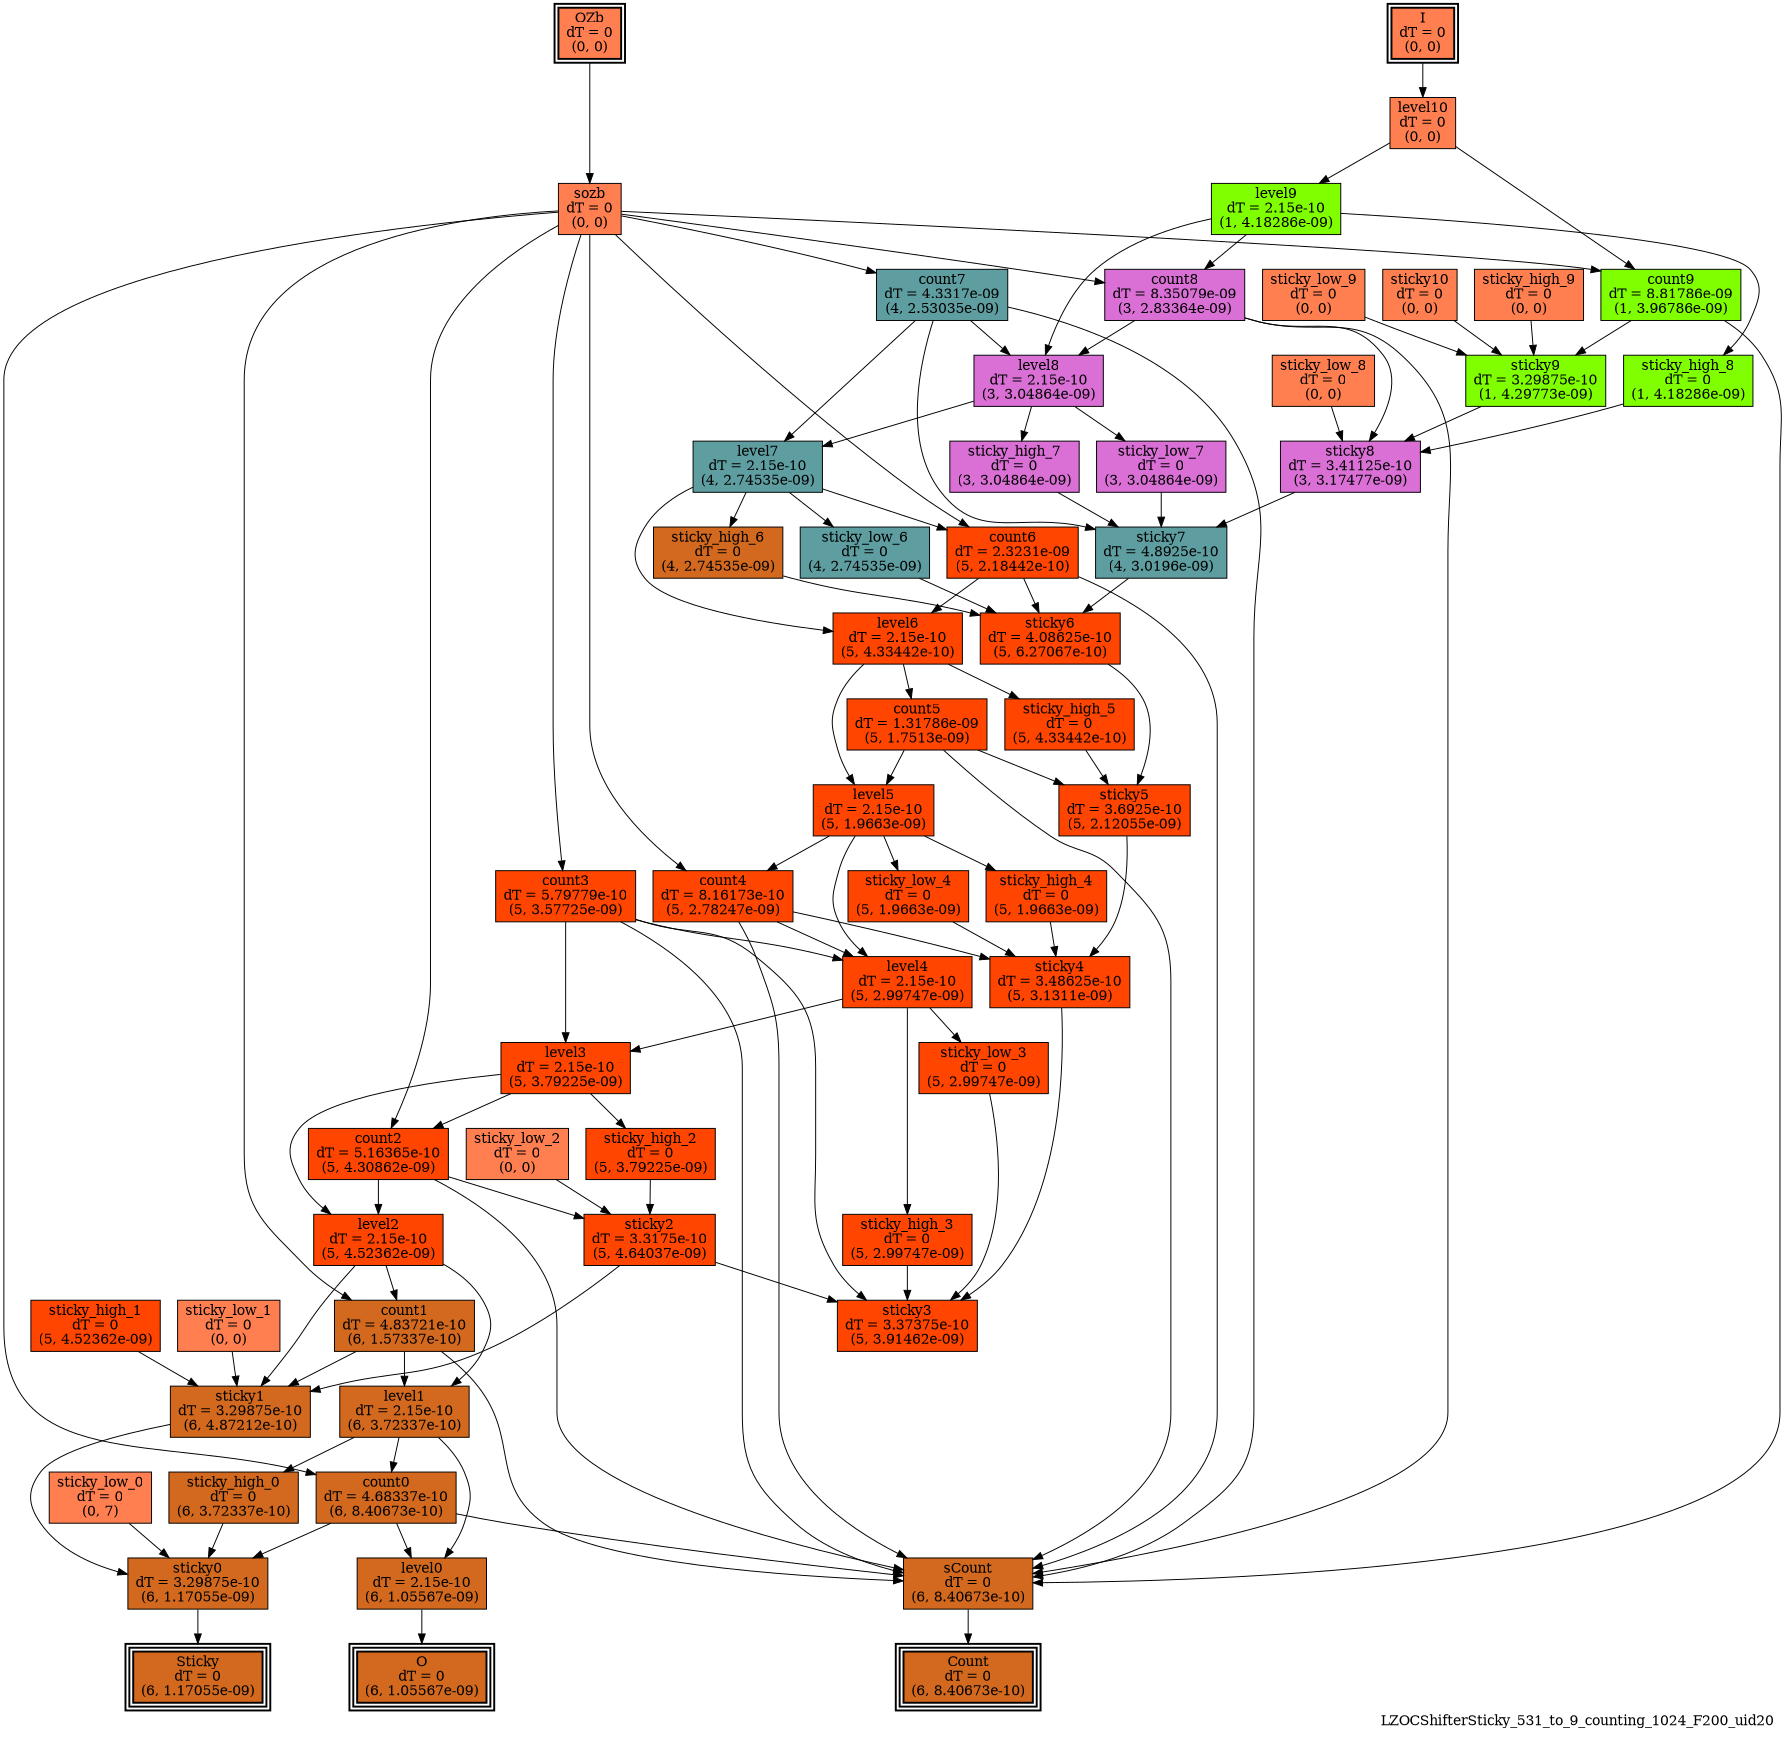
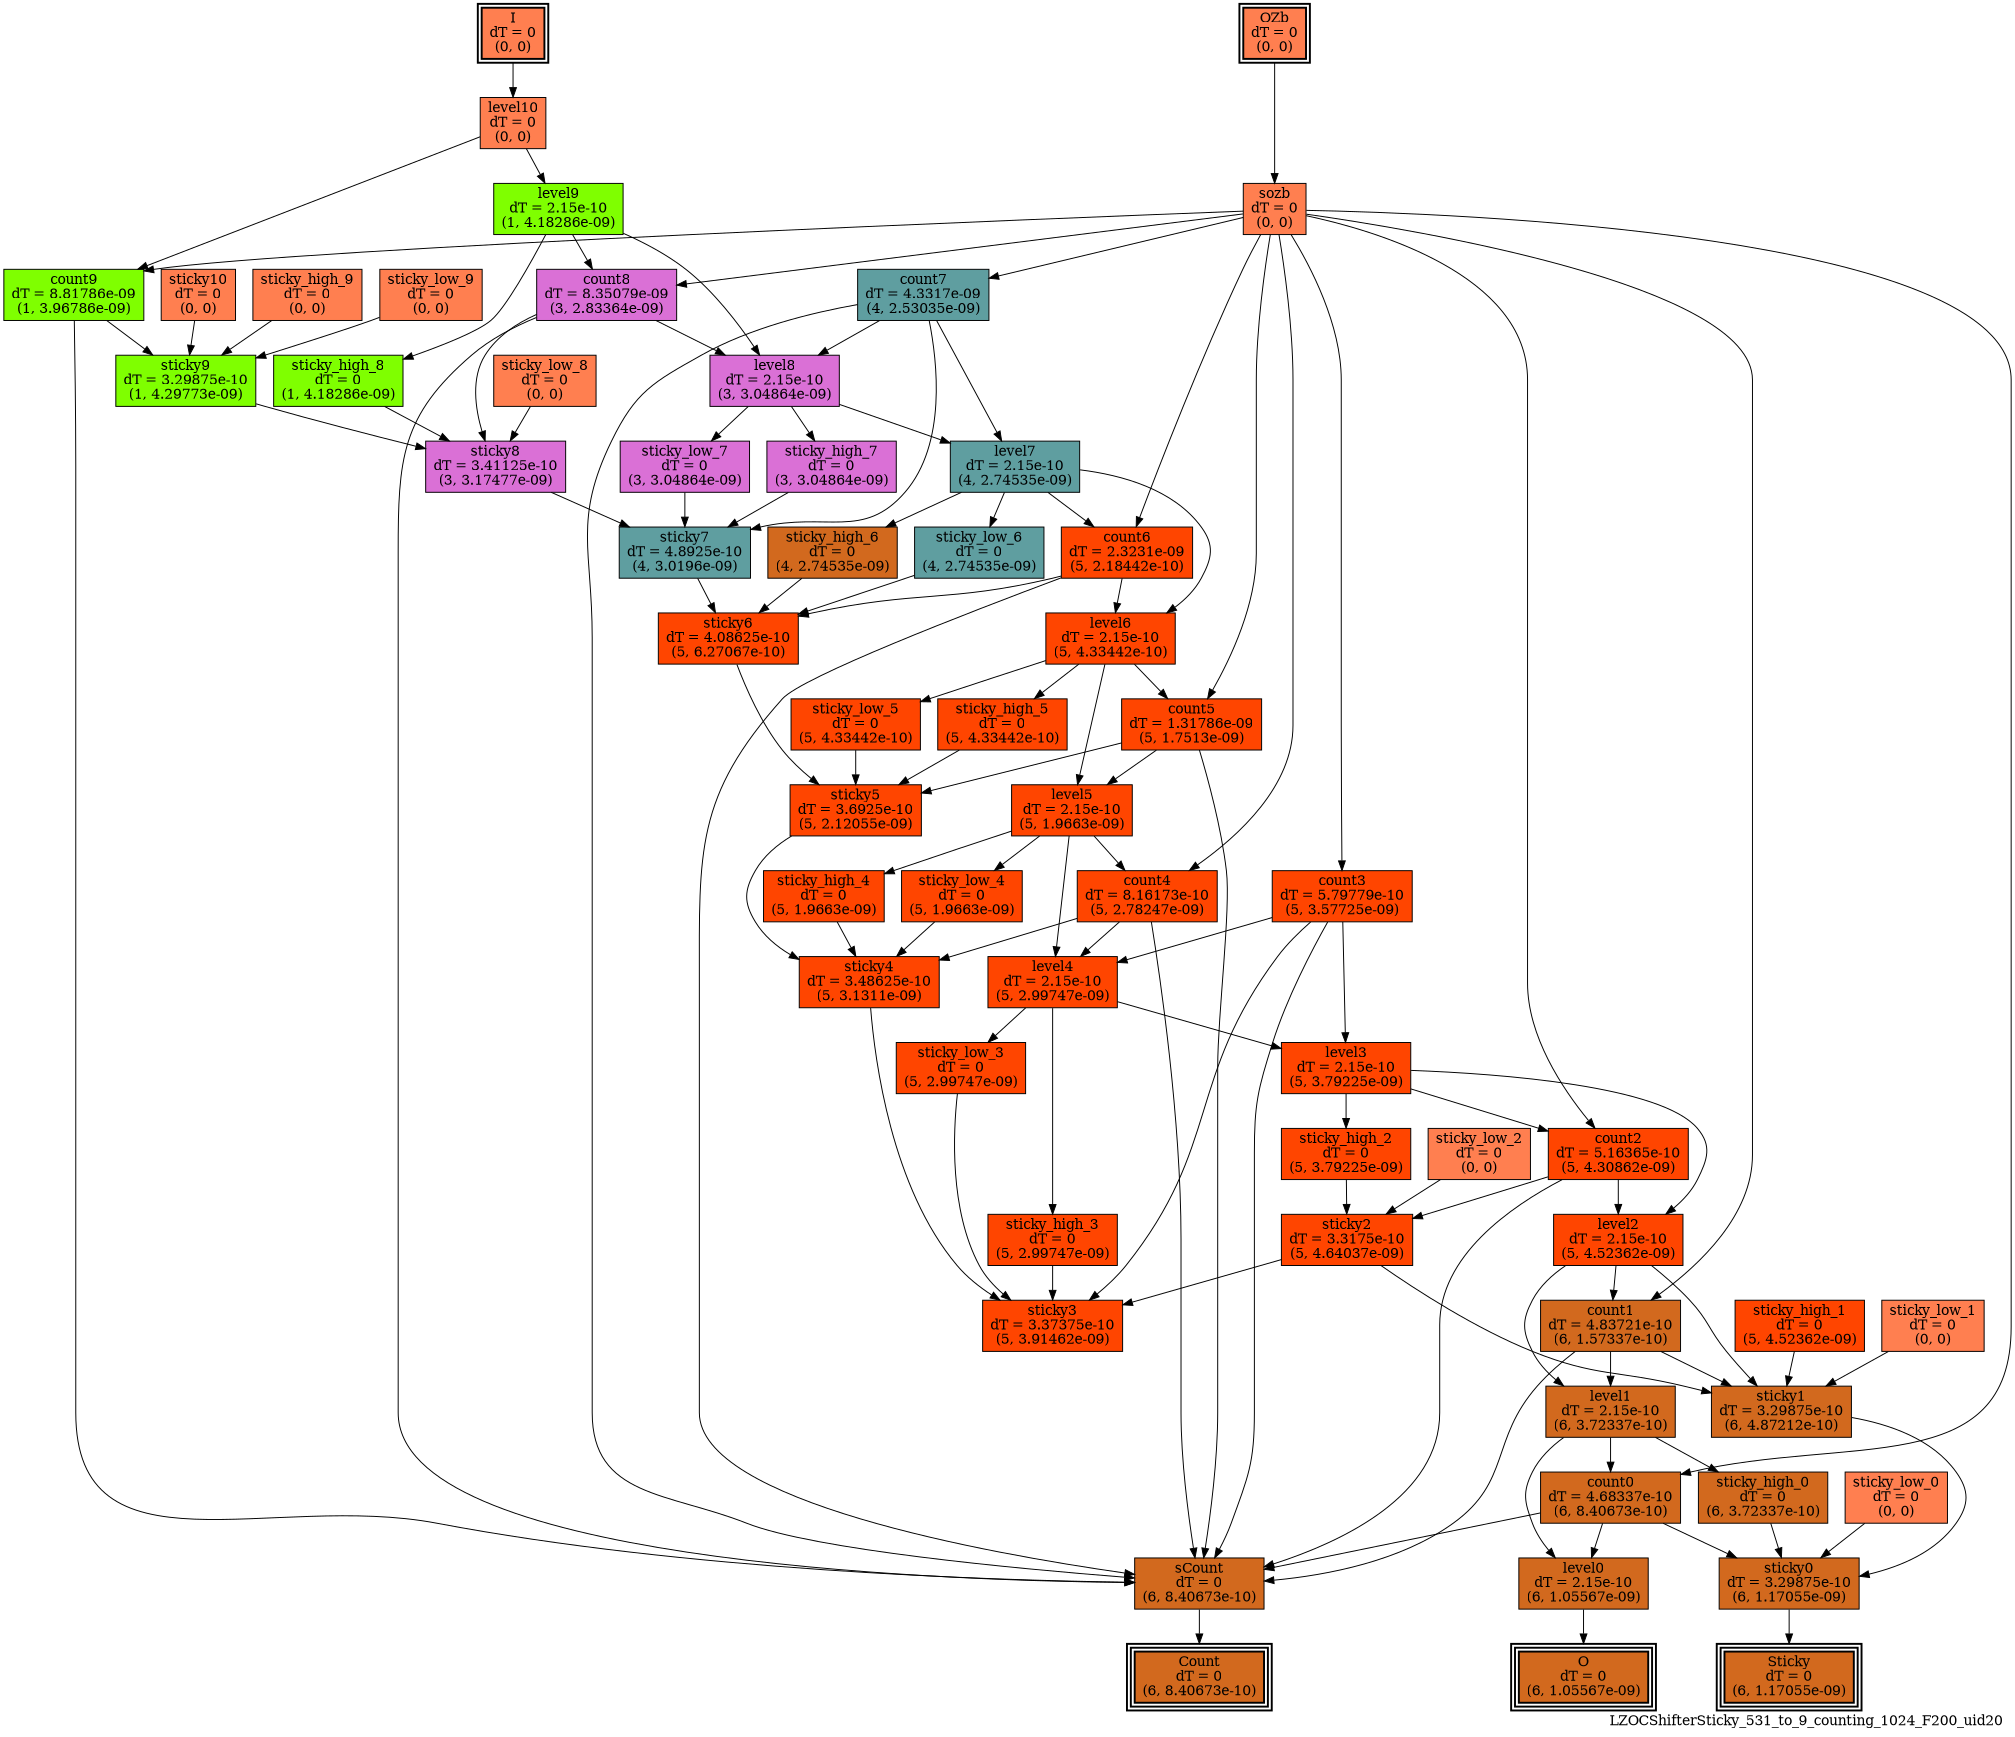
  digraph {
    label=LZOCShifterSticky_531_to_9_counting_1024_F200_uid20
    labeljust=right
    labelloc=bottom
    nodesep=0.25
    ranksep=0.5
    node [color=black fillcolor=orangered peripheries=1 shape=box style=filled]
    edge [arrowhead=normal arrowsize=1.0 arrowtail=normal color=black dir=forward]
    n1 [fillcolor=coral label="I\ndT = 0\n(0, 0)" peripheries=2 style="bold, filled"]
    n2 [fillcolor=coral label="OZb\ndT = 0\n(0, 0)" peripheries=2 style="bold, filled"]
    n3 [fillcolor=chocolate label="Count\ndT = 0\n(6, 8.40673e-10)" peripheries=3 style="bold, filled"]
    n4 [fillcolor=chocolate label="O\ndT = 0\n(6, 1.05567e-09)" peripheries=3 style="bold, filled"]
    n5 [fillcolor=chocolate label="Sticky\ndT = 0\n(6, 1.17055e-09)" peripheries=3 style="bold, filled"]
    n6 [fillcolor=coral label="level10\ndT = 0\n(0, 0)"]
    n7 [fillcolor=coral label="sozb\ndT = 0\n(0, 0)"]
    n8 [fillcolor=chartreuse label="count9\ndT = 8.81786e-09\n(1, 3.96786e-09)"]
    n9 [fillcolor=chartreuse label="level9\ndT = 2.15e-10\n(1, 4.18286e-09)"]
    n10 [fillcolor=orchid label="count8\ndT = 8.35079e-09\n(3, 2.83364e-09)"]
    n11 [fillcolor=cadetblue label="count7\ndT = 4.3317e-09\n(4, 2.53035e-09)"]
    n12 [label="count6\ndT = 2.3231e-09\n(5, 2.18442e-10)"]
    n13 [label="count5\ndT = 1.31786e-09\n(5, 1.7513e-09)"]
    n14 [label="count4\ndT = 8.16173e-10\n(5, 2.78247e-09)"]
    n15 [label="count3\ndT = 5.79779e-10\n(5, 3.57725e-09)"]
    n16 [label="count2\ndT = 5.16365e-10\n(5, 4.30862e-09)"]
    n17 [fillcolor=chocolate label="count1\ndT = 4.83721e-10\n(6, 1.57337e-10)"]
    n18 [fillcolor=chocolate label="count0\ndT = 4.68337e-10\n(6, 8.40673e-10)"]
    n19 [fillcolor=chartreuse label="sticky9\ndT = 3.29875e-10\n(1, 4.29773e-09)"]
    n20 [fillcolor=chocolate label="sCount\ndT = 0\n(6, 8.40673e-10)"]
    n21 [fillcolor=orchid label="level8\ndT = 2.15e-10\n(3, 3.04864e-09)"]
    n22 [fillcolor=chartreuse label="sticky_high_8\ndT = 0\n(1, 4.18286e-09)"]
    n23 [fillcolor=orchid label="sticky8\ndT = 3.41125e-10\n(3, 3.17477e-09)"]
    n24 [fillcolor=cadetblue label="level7\ndT = 2.15e-10\n(4, 2.74535e-09)"]
    n25 [fillcolor=cadetblue label="sticky7\ndT = 4.8925e-10\n(4, 3.0196e-09)"]
    n26 [label="level6\ndT = 2.15e-10\n(5, 4.33442e-10)"]
    n27 [label="sticky6\ndT = 4.08625e-10\n(5, 6.27067e-10)"]
    n28 [label="level5\ndT = 2.15e-10\n(5, 1.9663e-09)"]
    n29 [label="sticky5\ndT = 3.6925e-10\n(5, 2.12055e-09)"]
    n30 [label="level4\ndT = 2.15e-10\n(5, 2.99747e-09)"]
    n31 [label="sticky4\ndT = 3.48625e-10\n(5, 3.1311e-09)"]
    n32 [label="level3\ndT = 2.15e-10\n(5, 3.79225e-09)"]
    n33 [label="sticky3\ndT = 3.37375e-10\n(5, 3.91462e-09)"]
    n34 [label="level2\ndT = 2.15e-10\n(5, 4.52362e-09)"]
    n35 [label="sticky2\ndT = 3.3175e-10\n(5, 4.64037e-09)"]
    n36 [fillcolor=chocolate label="level1\ndT = 2.15e-10\n(6, 3.72337e-10)"]
    n37 [fillcolor=chocolate label="sticky1\ndT = 3.29875e-10\n(6, 4.87212e-10)"]
    n38 [fillcolor=chocolate label="level0\ndT = 2.15e-10\n(6, 1.05567e-09)"]
    n39 [fillcolor=chocolate label="sticky0\ndT = 3.29875e-10\n(6, 1.17055e-09)"]
    n40 [fillcolor=coral label="sticky10\ndT = 0\n(0, 0)"]
    n41 [fillcolor=orchid label="sticky_high_7\ndT = 0\n(3, 3.04864e-09)"]
    n42 [fillcolor=orchid label="sticky_low_7\ndT = 0\n(3, 3.04864e-09)"]
    n43 [fillcolor=coral label="sticky_high_9\ndT = 0\n(0, 0)"]
    n44 [fillcolor=coral label="sticky_low_9\ndT = 0\n(0, 0)"]
    n45 [fillcolor=chocolate label="sticky_high_6\ndT = 0\n(4, 2.74535e-09)"]
    n46 [fillcolor=cadetblue label="sticky_low_6\ndT = 0\n(4, 2.74535e-09)"]
    n47 [fillcolor=coral label="sticky_low_8\ndT = 0\n(0, 0)"]
    n48 [label="sticky_high_5\ndT = 0\n(5, 4.33442e-10)"]
+   n49 [label="sticky_low_5\ndT = 0\n(5, 4.33442e-10)"]
    n50 [label="sticky_high_4\ndT = 0\n(5, 1.9663e-09)"]
    n51 [label="sticky_low_4\ndT = 0\n(5, 1.9663e-09)"]
    n52 [label="sticky_high_3\ndT = 0\n(5, 2.99747e-09)"]
    n53 [label="sticky_low_3\ndT = 0\n(5, 2.99747e-09)"]
    n54 [label="sticky_high_2\ndT = 0\n(5, 3.79225e-09)"]
    n55 [fillcolor=chocolate label="sticky_high_0\ndT = 0\n(6, 3.72337e-10)"]
    n56 [label="sticky_high_1\ndT = 0\n(5, 4.52362e-09)"]
    n57 [fillcolor=coral label="sticky_low_2\ndT = 0\n(0, 0)"]
    n58 [fillcolor=coral label="sticky_low_1\ndT = 0\n(0, 0)"]
-   n59 [fillcolor=coral label="sticky_low_0\ndT = 0\n(0, 7)"]
+   n59 [fillcolor=coral label="sticky_low_0\ndT = 0\n(0, 0)"]
    subgraph sub_1 {
      rank=same
      n1
      n2
    }
    subgraph sub_2 {
      rank=same
      n3
      n4
      n5
    }
    n1 -> n6
    n2 -> n7
    n6 -> n8
    n6 -> n9
    n7 -> n8
    n7 -> n10
    n7 -> n11
    n7 -> n12
+   n7 -> n13
    n7 -> n14
    n7 -> n15
    n7 -> n16
    n7 -> n17
    n7 -> n18
    n8 -> n19
    n8 -> n20
    n9 -> n10
    n9 -> n21
    n9 -> n22
    n10 -> n20
    n10 -> n21
    n10 -> n23
    n11 -> n20
    n11 -> n21
    n11 -> n24
    n11 -> n25
    n12 -> n20
    n12 -> n26
    n12 -> n27
    n13 -> n20
    n13 -> n28
    n13 -> n29
    n14 -> n20
    n14 -> n30
    n14 -> n31
    n15 -> n20
    n15 -> n30
    n15 -> n32
    n15 -> n33
    n16 -> n20
    n16 -> n34
    n16 -> n35
    n17 -> n20
    n17 -> n36
    n17 -> n37
    n18 -> n20
    n18 -> n38
    n18 -> n39
    n19 -> n23
    n20 -> n3
    n21 -> n24
    n21 -> n41
    n21 -> n42
    n22 -> n23
    n23 -> n25
    n24 -> n12
    n24 -> n26
    n24 -> n45
    n24 -> n46
    n25 -> n27
    n26 -> n13
    n26 -> n28
    n26 -> n48
+   n26 -> n49
    n27 -> n29
    n28 -> n14
    n28 -> n30
    n28 -> n50
    n28 -> n51
    n29 -> n31
    n30 -> n32
    n30 -> n52
    n30 -> n53
    n31 -> n33
    n32 -> n16
    n32 -> n34
    n32 -> n54
    n34 -> n17
    n34 -> n36
    n34 -> n37
    n35 -> n33
    n35 -> n37
    n36 -> n18
    n36 -> n38
    n36 -> n55
    n37 -> n39
    n38 -> n4
    n39 -> n5
    n40 -> n19
    n41 -> n25
    n42 -> n25
    n43 -> n19
    n44 -> n19
    n45 -> n27
    n46 -> n27
    n47 -> n23
    n48 -> n29
+   n49 -> n29
    n50 -> n31
    n51 -> n31
    n52 -> n33
    n53 -> n33
    n54 -> n35
    n55 -> n39
    n56 -> n37
    n57 -> n35
    n58 -> n37
    n59 -> n39
  }
